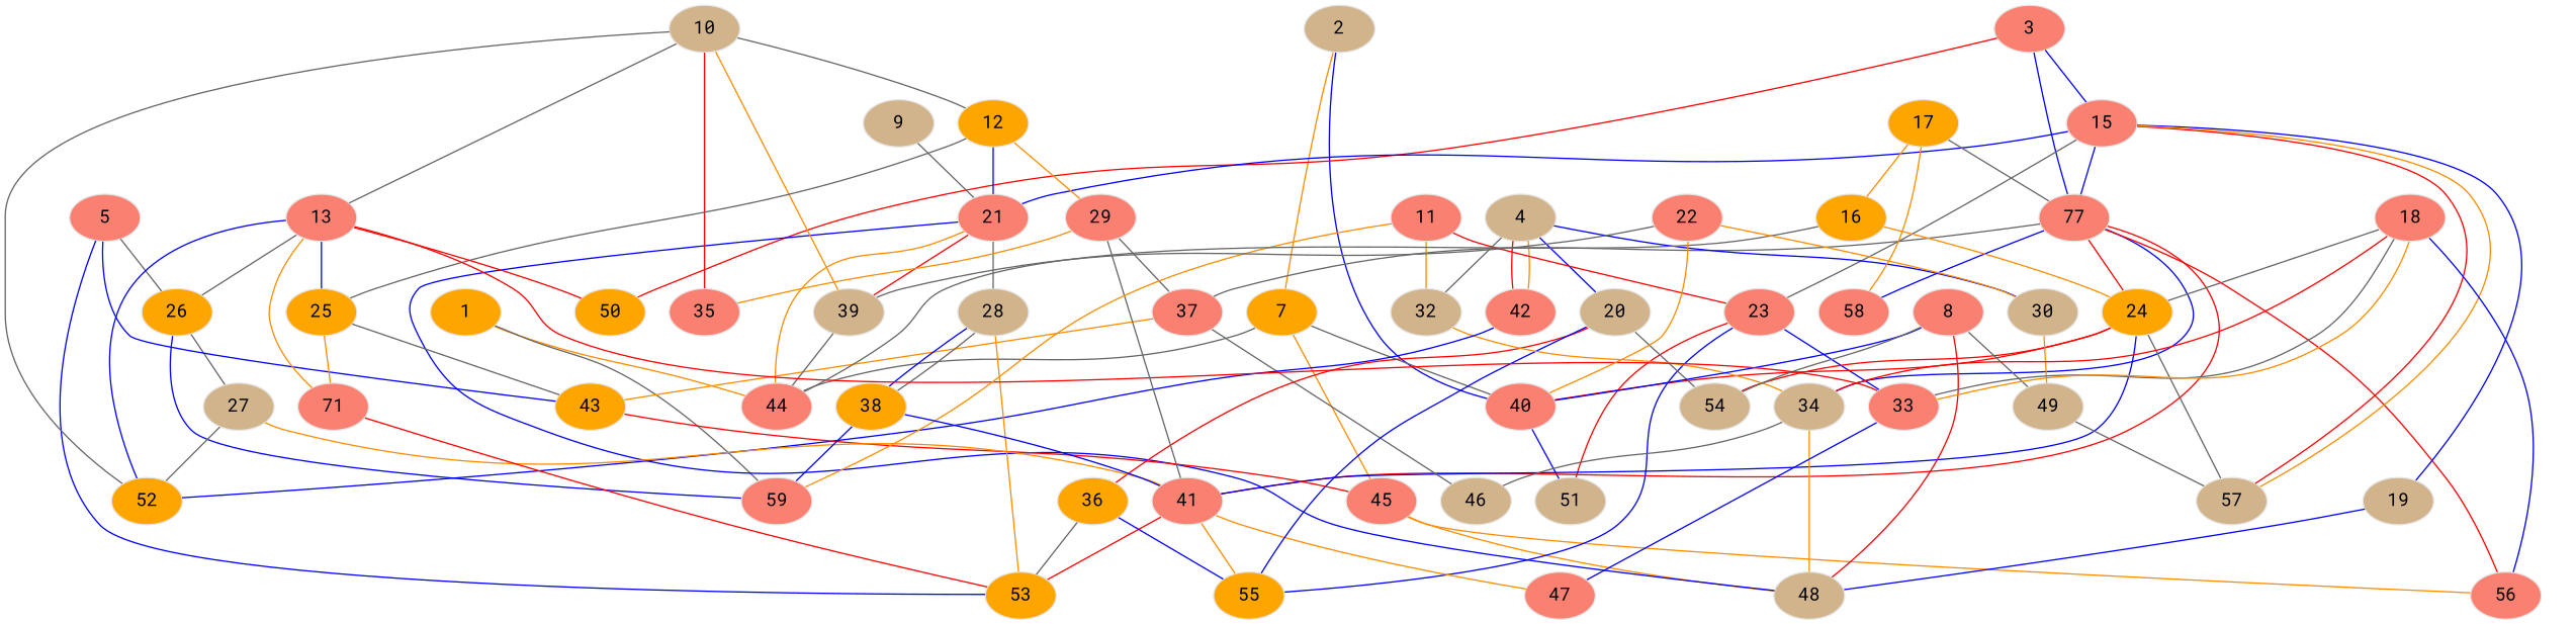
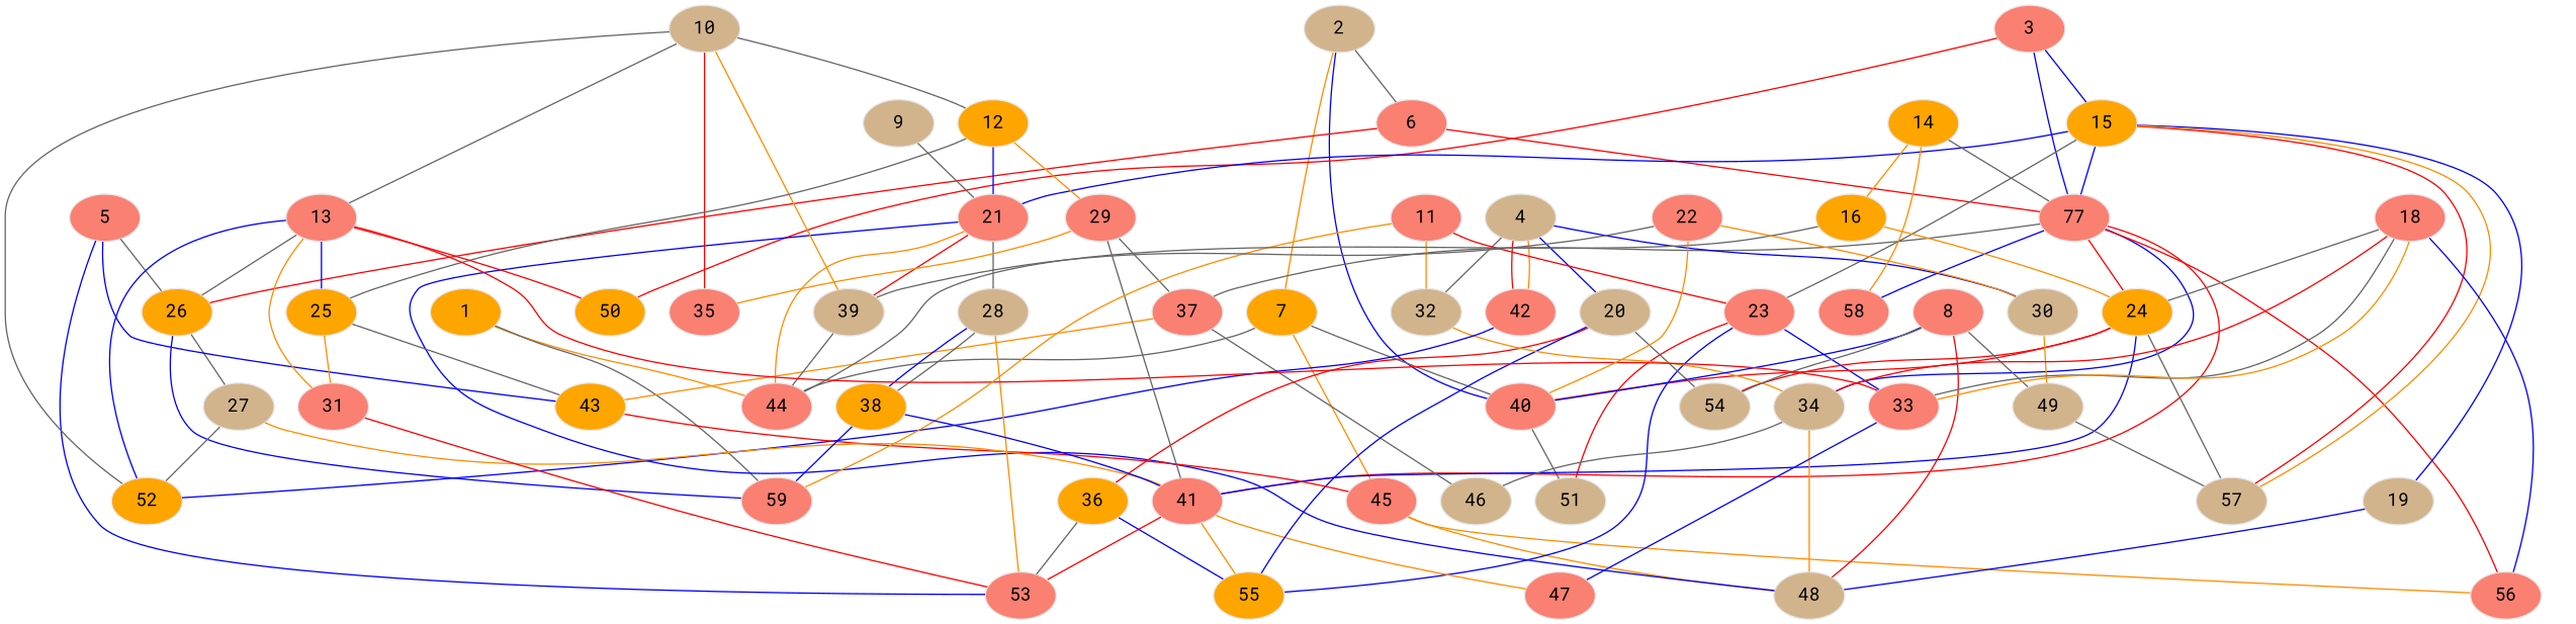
  graph {
    fontname="Roboto Mono"
    node [color=gray90 fillcolor=salmon fontname="Roboto Mono" style=filled]
    edge [color=gray40 fontname="Roboto Mono"]
    1 [fillcolor=orange]
    44
    59
    2 [fillcolor=tan]
+   6
    7 [fillcolor=orange]
    40
    n8 [label=77]
    26 [fillcolor=orange]
    45
    51 [fillcolor=tan]
    3
-   15
+   15 [fillcolor=orange]
    50 [fillcolor=orange]
    21
    23
    19 [fillcolor=tan]
    57 [fillcolor=tan]
    41
    58
    24 [fillcolor=orange]
    34 [fillcolor=tan]
    37
    56
    4 [fillcolor=tan]
    20 [fillcolor=tan]
    30 [fillcolor=tan]
    32 [fillcolor=tan]
    42
    54 [fillcolor=tan]
    36 [fillcolor=orange]
    55 [fillcolor=orange]
    49 [fillcolor=tan]
    52 [fillcolor=orange]
    5
    43 [fillcolor=orange]
-   53 [fillcolor=orange]
+   53
    27 [fillcolor=tan]
    48 [fillcolor=tan]
    8
    9 [fillcolor=tan]
    39 [fillcolor=tan]
    28 [fillcolor=tan]
    47
    10 [fillcolor=tan]
    12 [fillcolor=orange]
    13
    35
    25 [fillcolor=orange]
    29
-   31 [label=71]
+   31
    33
    11
-   14 [fillcolor=orange label=17]
+   14 [fillcolor=orange]
    16 [fillcolor=orange]
    46 [fillcolor=tan]
    18
    38 [fillcolor=orange]
    22
    1 -- 44 [color=darkorange]
    1 -- 59
+   2 -- 6
    2 -- 7 [color=darkorange]
    2 -- 40 [color=blue]
+   6 -- n8 [color=red]
+   6 -- 26 [color=red]
    7 -- 44
    7 -- 40
    7 -- 45 [color=darkorange]
-   40 -- 51 [color=blue]
+   40 -- 51
    n8 -- 41 [color=red]
    n8 -- 58 [color=blue]
    n8 -- 24 [color=red]
    n8 -- 34 [color=blue]
    n8 -- 37
    n8 -- 56 [color=red]
    26 -- 59 [color=blue]
    26 -- 27
    45 -- 56 [color=darkorange]
    45 -- 48 [color=darkorange]
    3 -- n8 [color=blue]
    3 -- 15 [color=blue]
    3 -- 50 [color=red]
    15 -- n8 [color=blue]
    15 -- 21 [color=blue]
    15 -- 23
    15 -- 19 [color=blue]
    15 -- 57 [color=red]
    15 -- 57 [color=darkorange]
    21 -- 44 [color=darkorange]
    21 -- 48 [color=blue]
    21 -- 39 [color=red]
    21 -- 28
    23 -- 51 [color=red]
    23 -- 55 [color=blue]
    23 -- 33 [color=blue]
    19 -- 48 [color=blue]
    41 -- 55 [color=darkorange]
    41 -- 53 [color=red]
    41 -- 47 [color=darkorange]
    24 -- 40 [color=red]
    24 -- 57
    24 -- 41 [color=blue]
    24 -- 54 [color=red]
    34 -- 48 [color=darkorange]
    34 -- 46
    37 -- 43 [color=darkorange]
    37 -- 46
    4 -- 20 [color=blue]
    4 -- 30 [color=blue]
    4 -- 32
    4 -- 42 [color=red]
    4 -- 42 [color=darkorange]
    20 -- 54
    20 -- 36 [color=red]
    20 -- 55 [color=blue]
    30 -- 49 [color=darkorange]
    32 -- 34 [color=darkorange]
    42 -- 52 [color=blue]
    36 -- 55 [color=blue]
    36 -- 53
    49 -- 57
    5 -- 26
    5 -- 43 [color=blue]
    5 -- 53 [color=blue]
    43 -- 45 [color=red]
    27 -- 41 [color=darkorange]
    27 -- 52
    8 -- 40 [color=blue]
    8 -- 54
    8 -- 49
    8 -- 48 [color=red]
    9 -- 21
    39 -- 44
    28 -- 53 [color=darkorange]
    28 -- 38 [color=blue]
    28 -- 38
    10 -- 52
    10 -- 39 [color=darkorange]
    10 -- 12
    10 -- 13
    10 -- 35 [color=red]
    12 -- 21 [color=blue]
    12 -- 25
    12 -- 29 [color=darkorange]
    13 -- 26
    13 -- 50 [color=red]
    13 -- 52 [color=blue]
    13 -- 25 [color=blue]
    13 -- 31 [color=darkorange]
    13 -- 33 [color=red]
    25 -- 43
    25 -- 31 [color=darkorange]
    29 -- 41
    29 -- 37
    29 -- 35 [color=darkorange]
    31 -- 53 [color=red]
    33 -- 47 [color=blue]
    11 -- 59 [color=darkorange]
    11 -- 23 [color=red]
    11 -- 32 [color=darkorange]
    14 -- n8
    14 -- 58 [color=darkorange]
    14 -- 16 [color=darkorange]
    16 -- 44
    16 -- 24 [color=darkorange]
    18 -- 24
    18 -- 34 [color=red]
    18 -- 56 [color=blue]
    18 -- 33
    18 -- 33 [color=darkorange]
    38 -- 59 [color=blue]
    38 -- 41 [color=blue]
    22 -- 40 [color=darkorange]
    22 -- 30 [color=darkorange]
    22 -- 39
  }
